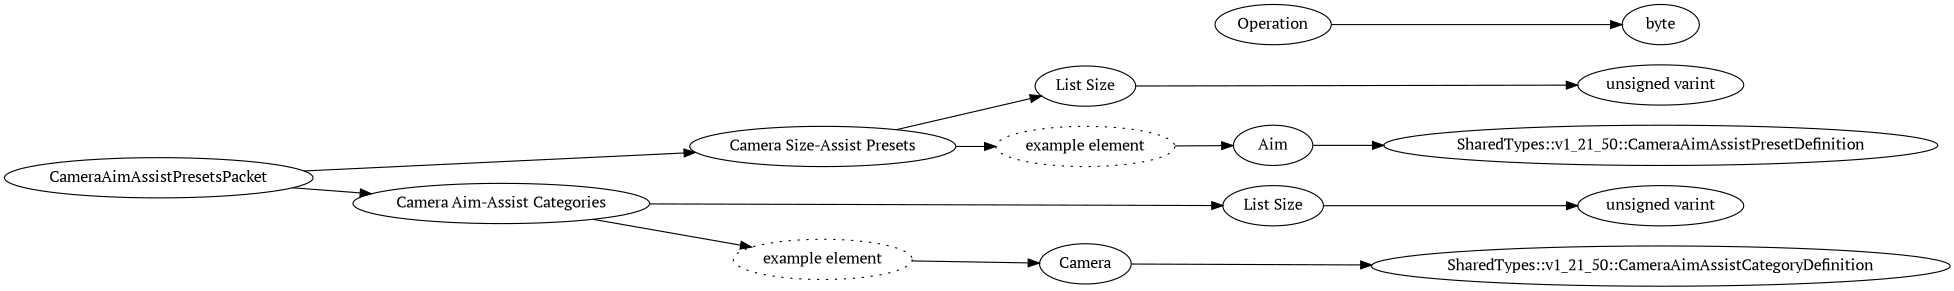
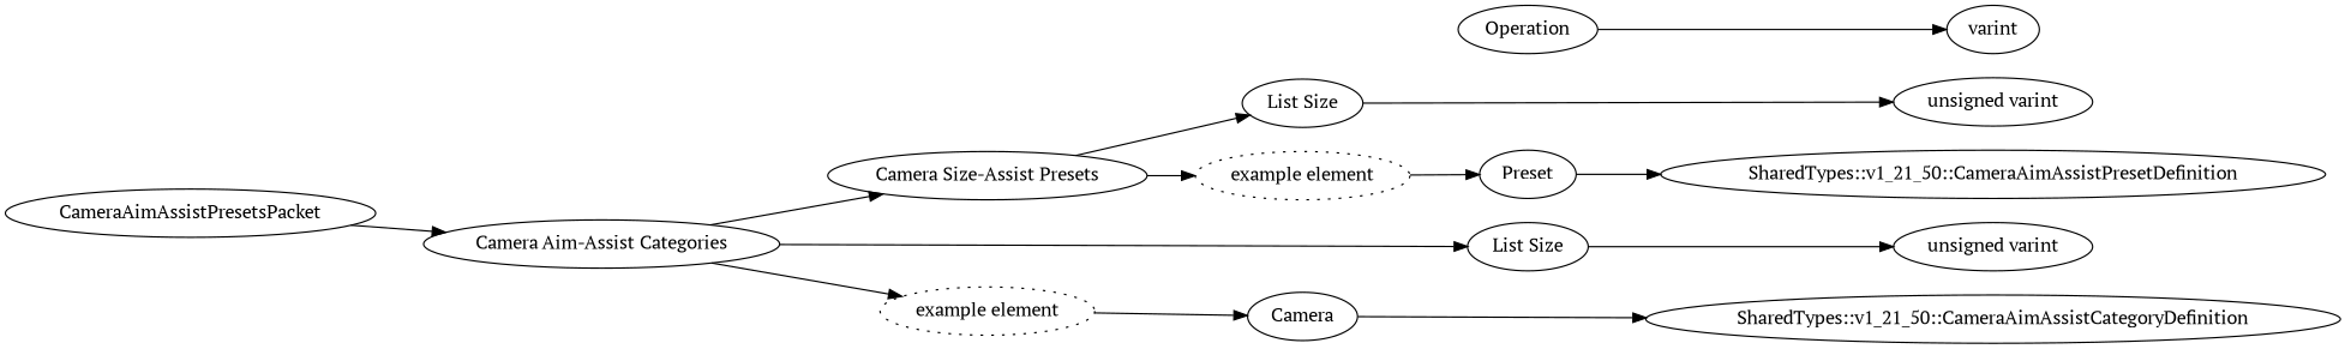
  digraph {
    fontname="PT Serif"
    rankdir=LR
    node [fontname="PT Serif"]
    edge [fontname="PT Serif"]
    n1 [label="unsigned varint"]
    n2 [label="SharedTypes::v1_21_50::CameraAimAssistCategoryDefinition"]
    n3 [label="unsigned varint"]
    n4 [label="SharedTypes::v1_21_50::CameraAimAssistPresetDefinition"]
-   n5 [label=byte]
+   n5 [label=varint]
    n6 [label=CameraAimAssistPresetsPacket]
    n7 [label="Camera Aim-Assist Categories"]
    n8 [label="Camera Size-Assist Presets"]
    n9 [label="List Size"]
    n10 [label="example element" style=dotted]
    n11 [label="List Size"]
    n12 [label="example element" style=dotted]
    n13 [label=Operation]
    n14 [label=Camera]
-   n15 [label=Aim]
+   n15 [label=Preset]
    subgraph sub_1 {
      rank=max
      n1
      n2
      n3
      n4
      n5
    }
    n6 -> n7
-   n6 -> n8
+   n7 -> n8
    n7 -> n9
    n7 -> n10
    n8 -> n11
    n8 -> n12
    n9 -> n1
    n10 -> n14
    n11 -> n3
    n12 -> n15
    n13 -> n5
    n14 -> n2
    n15 -> n4
  }
